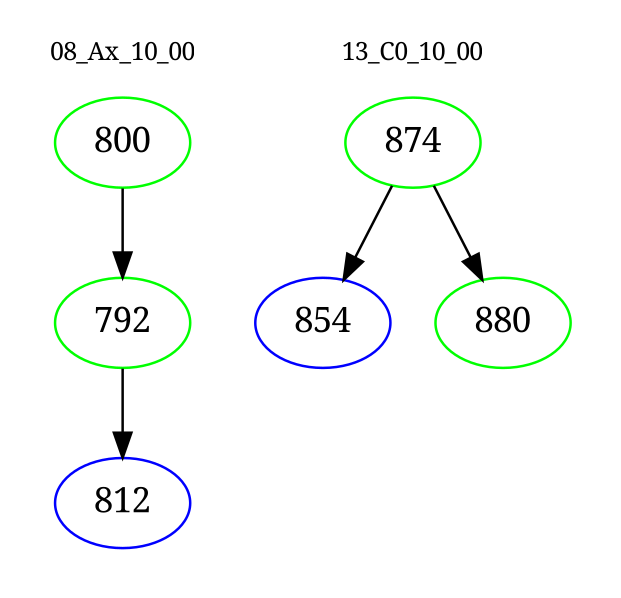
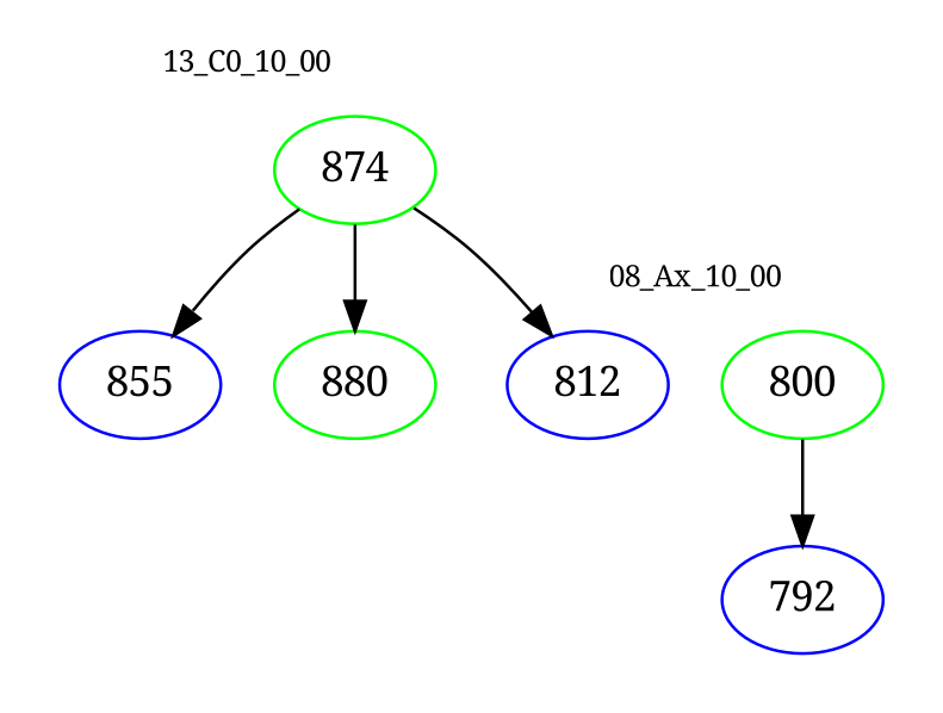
  digraph {
    fontname="Noto Serif"
    node [color=green fontname="Noto Serif"]
    edge [color=black fontname="Noto Serif"]
    n1 [label=800]
-   n2 [label=792]
+   n2 [color=blue label=792]
    n3 [color=blue label=812]
    n4 [label=874]
-   n5 [color=blue label=854]
+   n5 [color=blue label=855]
    n6 [label=880]
    subgraph cluster_1 {
      color=white
      fontsize=10
      label="08_Ax_10_00"
      n1
      n2
      n3
    }
    subgraph cluster_2 {
      color=white
      fontsize=10
      label="13_C0_10_00"
      n4
      n5
      n6
    }
    n1 -> n2
-   n2 -> n3
+   n4 -> n3
    n4 -> n5
    n4 -> n6
  }
